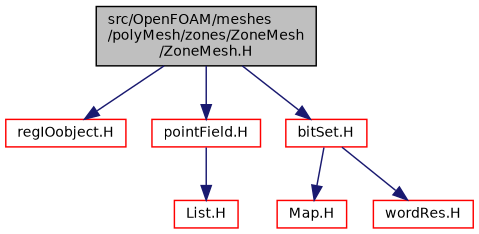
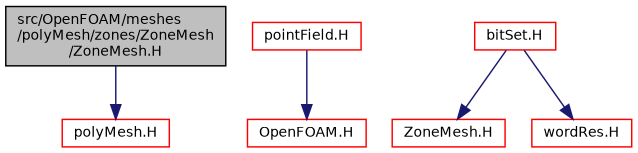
  digraph {
    node [color=red fontname=Helvetica fontsize=10 shape=record]
    edge [color=midnightblue fontname=Helvetica fontsize=10 labelfontname=Helvetica labelfontsize=10 style=solid]
    n1 [color=black fillcolor=grey75 fontcolor=black height=0.2 label="src/OpenFOAM/meshes\l/polyMesh/zones/ZoneMesh\l/ZoneMesh.H" style=filled width=0.4]
-   n2 [height=0.2 label="regIOobject.H" width=0.4]
+   n2 [height=0.2 label="polyMesh.H" width=0.4]
    n3 [height=0.2 label="pointField.H" width=0.4]
    n4 [height=0.2 label="bitSet.H" width=0.4]
-   n5 [height=0.2 label="List.H" width=0.4]
-   n6 [height=0.2 label="Map.H" width=0.4]
+   n5 [height=0.2 label="OpenFOAM.H" width=0.4]
+   n6 [height=0.2 label="ZoneMesh.H" width=0.4]
    n7 [height=0.2 label="wordRes.H" width=0.4]
    n1 -> n2
-   n1 -> n3
-   n1 -> n4
    n3 -> n5
    n4 -> n6
    n4 -> n7
  }
